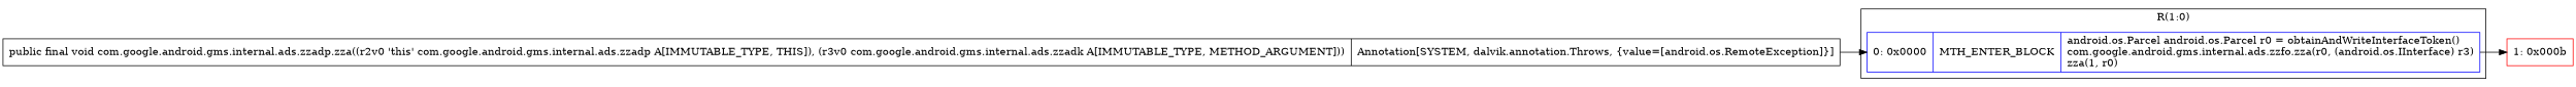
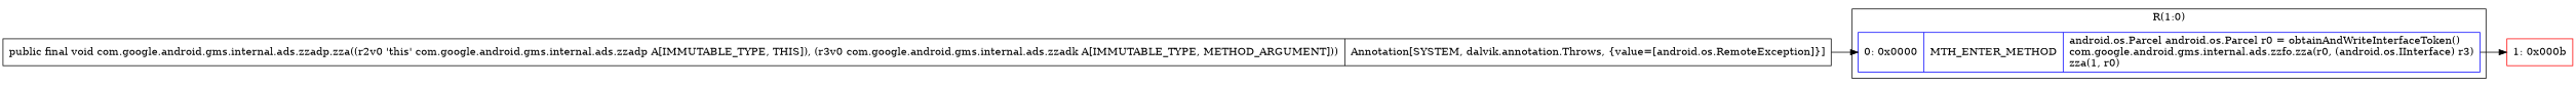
  digraph {
    rankdir=LR
    node [shape=record]
-   n1 [color=blue label="{0\:\ 0x0000|MTH_ENTER_BLOCK\l|android.os.Parcel android.os.Parcel r0 = obtainAndWriteInterfaceToken()\lcom.google.android.gms.internal.ads.zzfo.zza(r0, (android.os.IInterface) r3)\lzza(1, r0)\l}"]
+   n1 [color=blue label="{0\:\ 0x0000|MTH_ENTER_METHOD\l|android.os.Parcel android.os.Parcel r0 = obtainAndWriteInterfaceToken()\lcom.google.android.gms.internal.ads.zzfo.zza(r0, (android.os.IInterface) r3)\lzza(1, r0)\l}"]
    n2 [color=red label="{1\:\ 0x000b}"]
    n3 [label="{public final void com.google.android.gms.internal.ads.zzadp.zza((r2v0 'this' com.google.android.gms.internal.ads.zzadp A[IMMUTABLE_TYPE, THIS]), (r3v0 com.google.android.gms.internal.ads.zzadk A[IMMUTABLE_TYPE, METHOD_ARGUMENT]))  | Annotation[SYSTEM, dalvik.annotation.Throws, \{value=[android.os.RemoteException]\}]\l}"]
    subgraph cluster_1 {
      label="R(1:0)"
      n1
    }
    n1 -> n2
    n3 -> n1
  }
